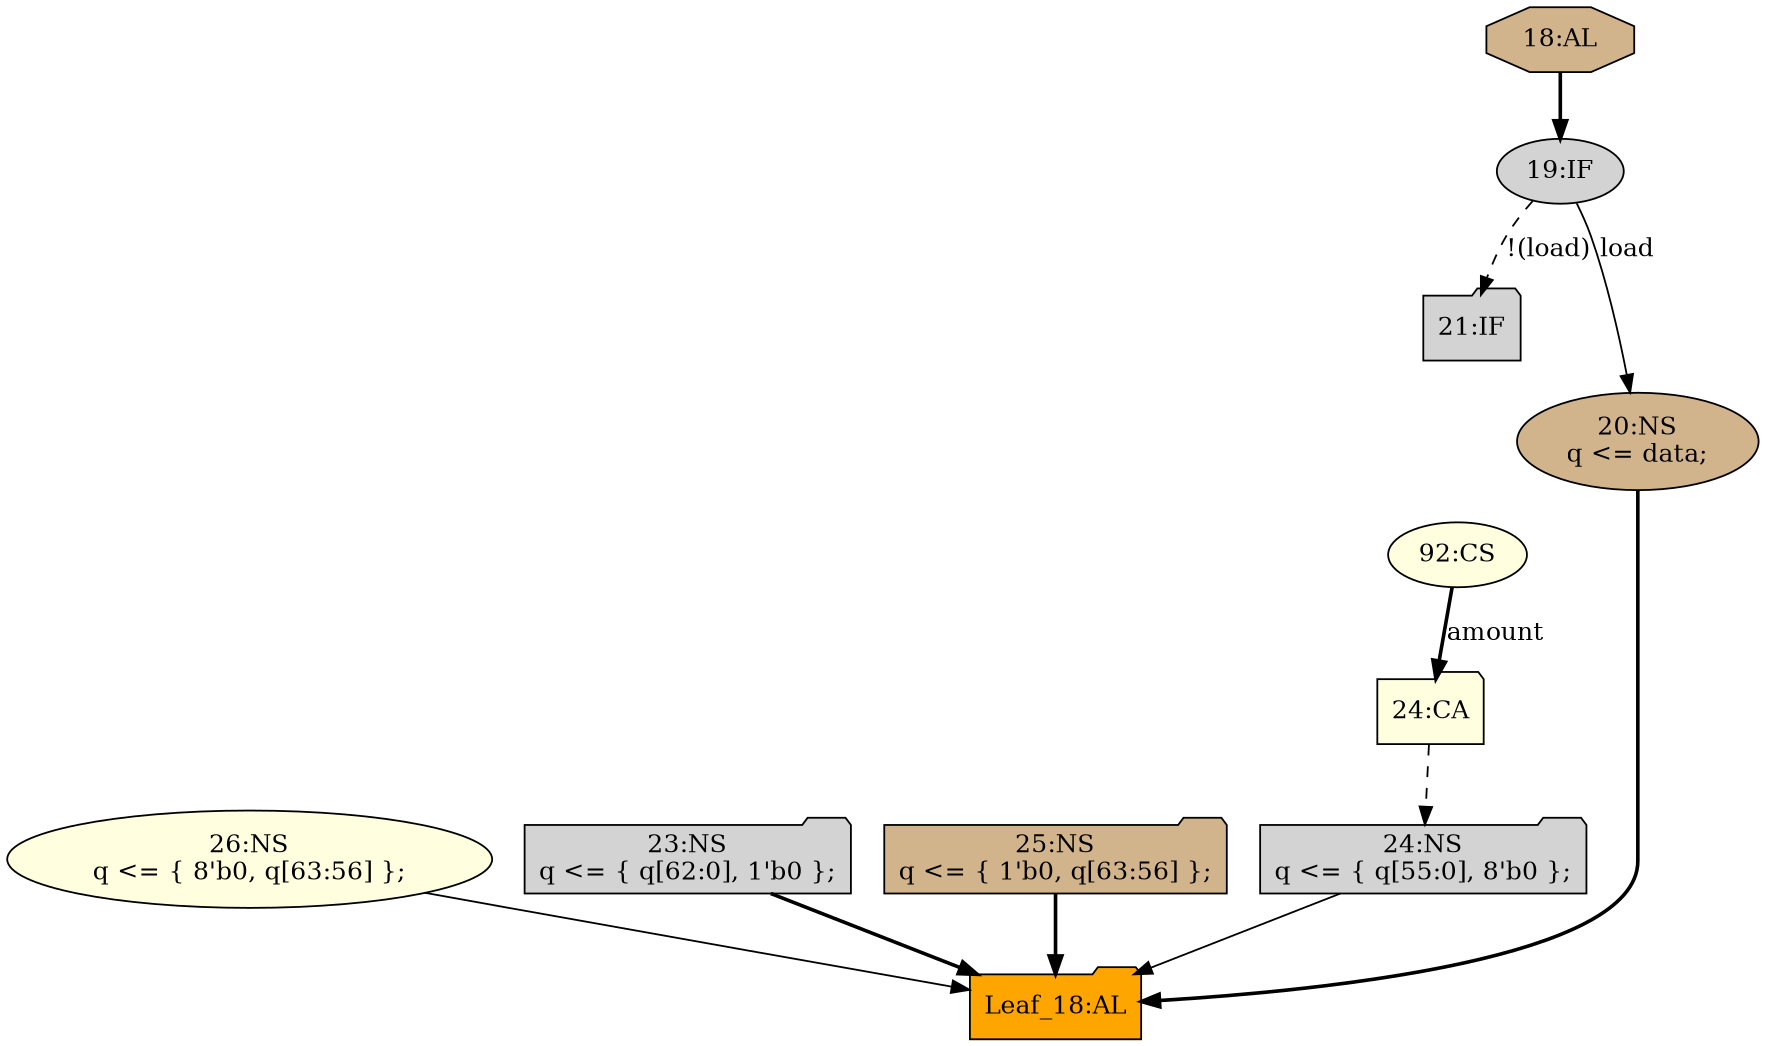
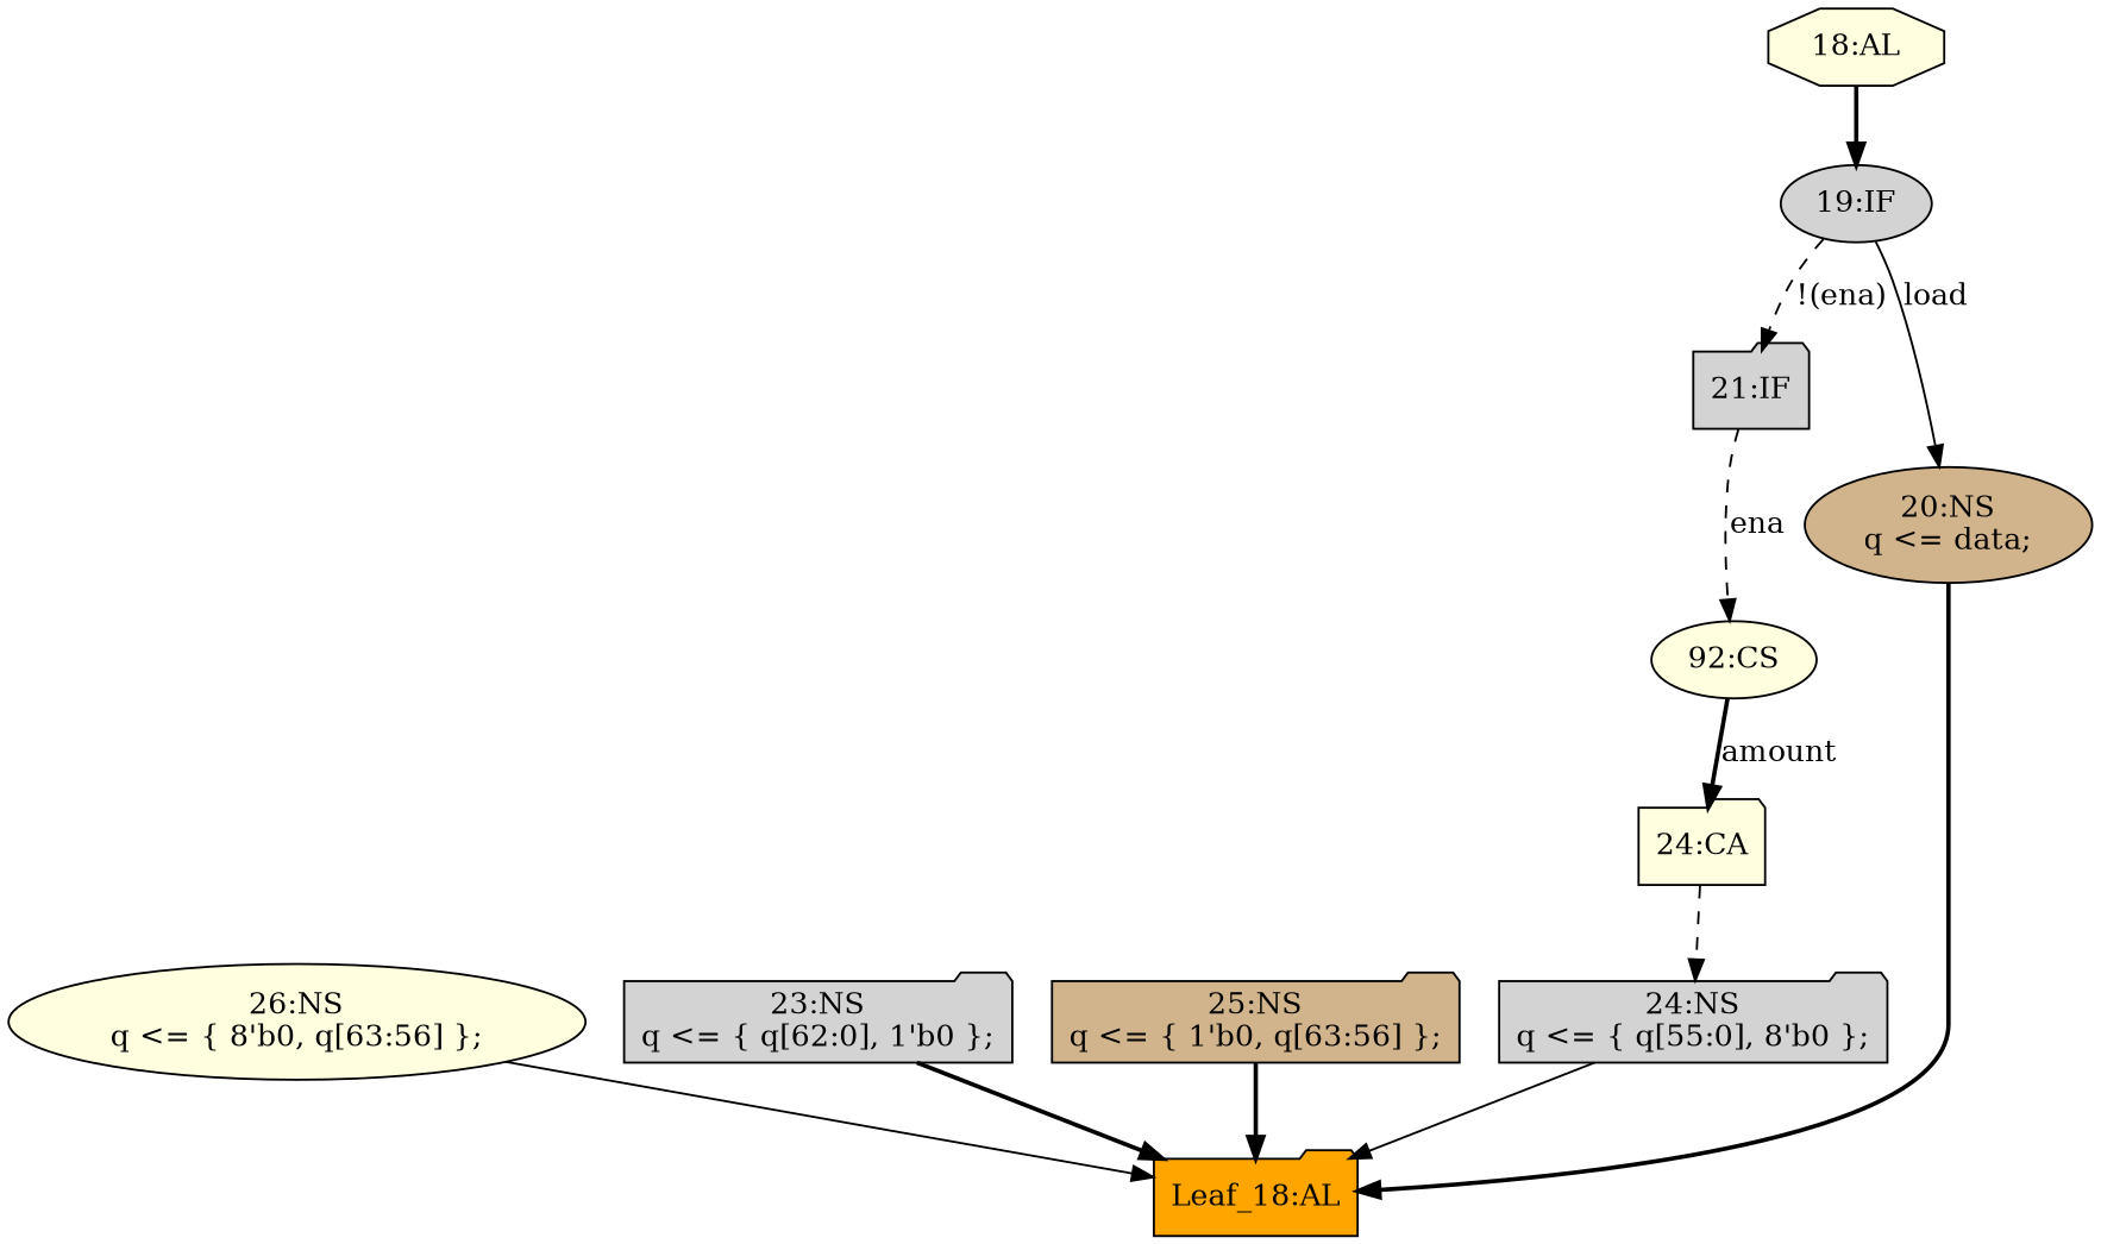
  strict digraph {
    node [fillcolor=lightgrey shape=folder statements="[]" style=filled typ=NonblockingSubstitution]
    edge [cond="[]" lineno=None style=bold]
    n1 [ast="<pyverilog.vparser.ast.Case object at 0x7f6ebb7d0750>" fillcolor=lightyellow label="24:CA" typ=Case]
    n2 [ast="<pyverilog.vparser.ast.NonblockingSubstitution object at 0x7f6ebb7d0890>" label="24:NS\nq <= { q[55:0], 8'b0 };" statements="[<pyverilog.vparser.ast.NonblockingSubstitution object at 0x7f6ebb7d0890>]"]
    n3 [def_var="['q']" fillcolor=orange label="Leaf_18:AL" statements="" typ=""]
    n4 [ast="<pyverilog.vparser.ast.NonblockingSubstitution object at 0x7f6ebb7d0bd0>" fillcolor=lightyellow label="26:NS\nq <= { 8'b0, q[63:56] };" shape=ellipse statements="[<pyverilog.vparser.ast.NonblockingSubstitution object at 0x7f6ebb7d0bd0>]"]
    n5 [ast="<pyverilog.vparser.ast.NonblockingSubstitution object at 0x7f6ebb7d0e50>" label="23:NS\nq <= { q[62:0], 1'b0 };" statements="[<pyverilog.vparser.ast.NonblockingSubstitution object at 0x7f6ebb7d0e50>]"]
    n6 [ast="<pyverilog.vparser.ast.NonblockingSubstitution object at 0x7f6ebb7f91d0>" fillcolor=tan label="25:NS\nq <= { 1'b0, q[63:56] };" statements="[<pyverilog.vparser.ast.NonblockingSubstitution object at 0x7f6ebb7f91d0>]"]
    n7 [ast="<pyverilog.vparser.ast.IfStatement object at 0x7f6ebb7f9490>" label="19:IF" shape=ellipse typ=IfStatement]
    n8 [ast="<pyverilog.vparser.ast.IfStatement object at 0x7f6ebb7f9510>" label="21:IF" typ=IfStatement]
    n9 [ast="<pyverilog.vparser.ast.NonblockingSubstitution object at 0x7f6ebb7f9750>" fillcolor=tan label="20:NS\nq <= data;" shape=ellipse statements="[<pyverilog.vparser.ast.NonblockingSubstitution object at 0x7f6ebb7f9750>]"]
    n10 [ast="<pyverilog.vparser.ast.CaseStatement object at 0x7f6ebb7f9590>" fillcolor=lightyellow label="92:CS" shape=ellipse typ=CaseStatement]
-   n11 [ast="<pyverilog.vparser.ast.Always object at 0x7f6ebb7f9910>" clk_sens=True fillcolor=tan label="18:AL" sens="['clk']" shape=octagon typ=Always use_var="['load', 'ena', 'amount', 'data', 'q']"]
+   n11 [ast="<pyverilog.vparser.ast.Always object at 0x7f6ebb7f9910>" clk_sens=True fillcolor=lightyellow label="18:AL" sens="['clk']" shape=octagon typ=Always use_var="['load', 'ena', 'amount', 'data', 'q']"]
    n1 -> n2 [style=dashed]
    n2 -> n3 [style=solid]
    n4 -> n3 [style=solid]
    n5 -> n3
    n6 -> n3
-   n7 -> n8 [cond="['load']" label="!(load)" lineno=19 style=dashed]
+   n7 -> n8 [cond="['load']" label="!(ena)" lineno=19 style=dashed]
    n7 -> n9 [cond="['load']" label=load lineno=19 style=solid]
+   n8 -> n10 [cond="['ena']" label=ena lineno=21 style=dashed]
    n9 -> n3
    n10 -> n1 [cond="['amount']" label=amount lineno=22]
    n11 -> n7
  }
